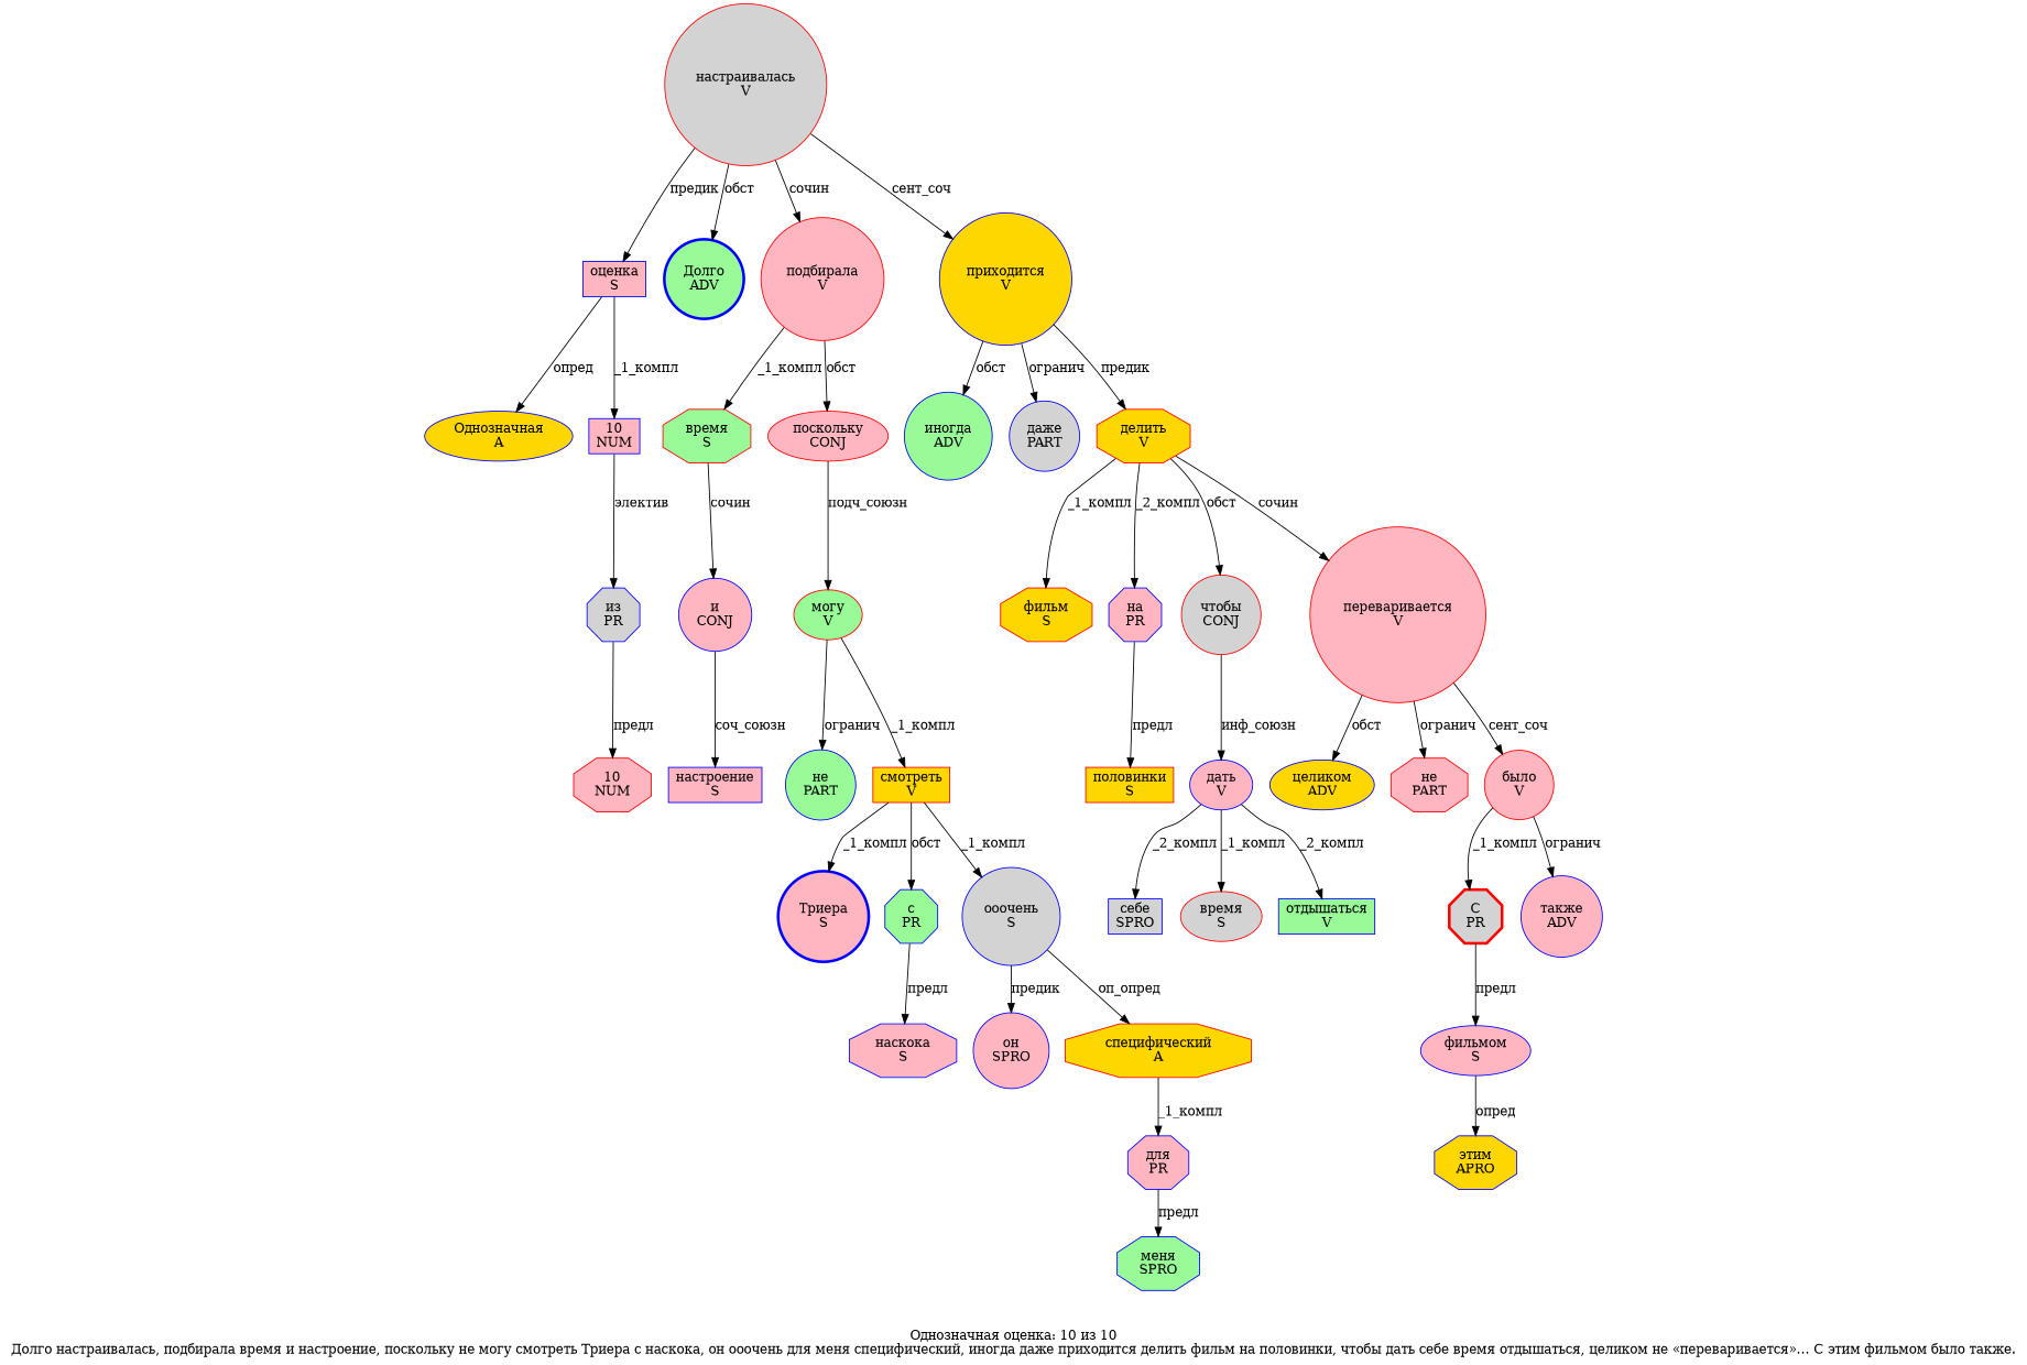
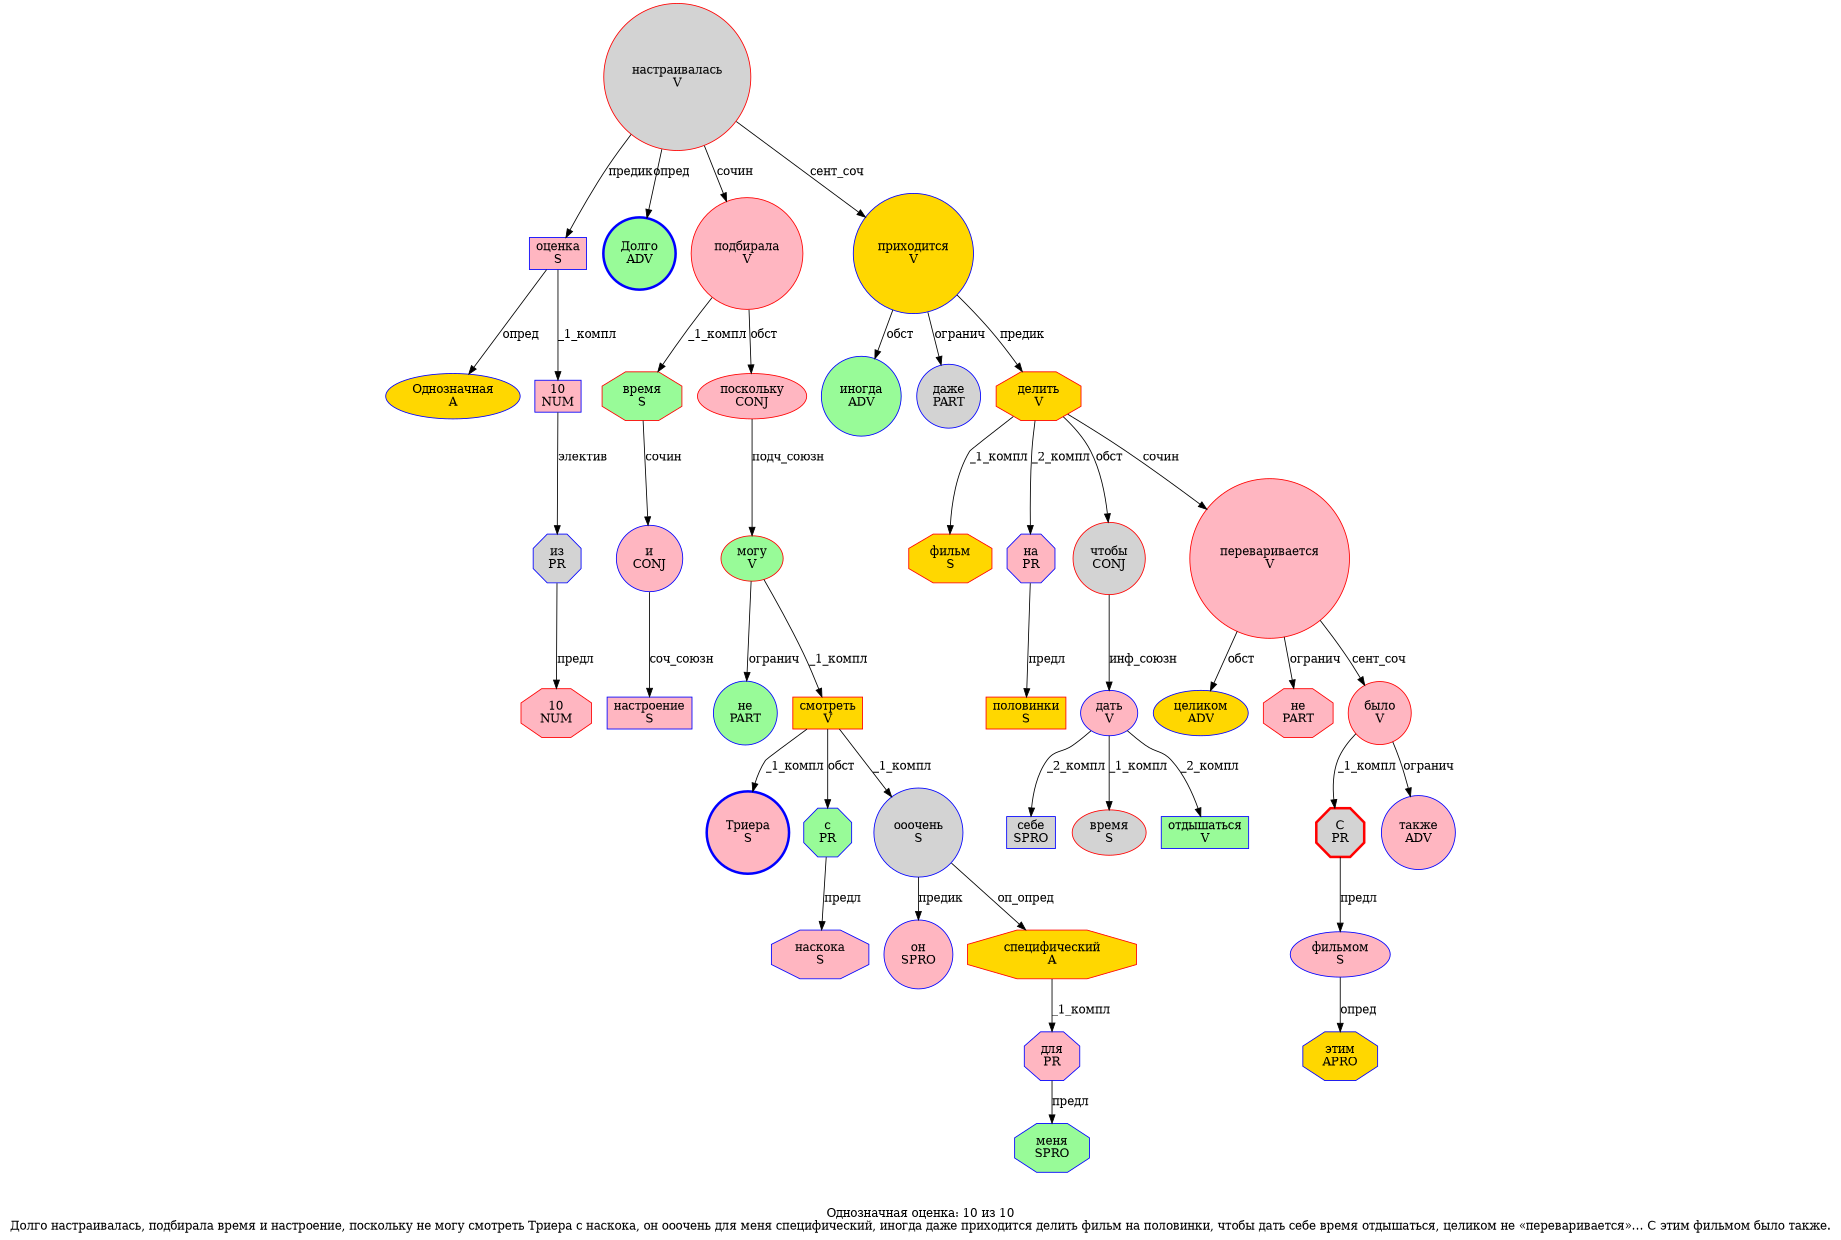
  digraph {
    label="Однозначная оценка: 10 из 10\nДолго настраивалась, подбирала время и настроение, поскольку не могу смотреть Триера с наскока, он ооочень для меня специфический, иногда даже приходится делить фильм на половинки, чтобы дать себе время отдышаться, целиком не «переваривается»… С этим фильмом было также."
    node [color=blue fillcolor=lightpink penwidth=1 shape=circle style=filled]
    n1 [fillcolor=gold label="Однозначная\nA" shape=ellipse]
    n2 [label="оценка\nS" shape=box]
    n3 [label="10\nNUM" shape=box]
    n4 [fillcolor=lightgrey label="из\nPR" shape=octagon]
    n5 [color=red label="10\nNUM" shape=octagon]
    n6 [fillcolor=palegreen label="Долго\nADV" penwidth=3]
    n7 [color=red fillcolor=lightgrey label="настраивалась\nV"]
    n8 [color=red label="подбирала\nV"]
    n9 [fillcolor=gold label="приходится\nV"]
    n10 [color=red fillcolor=palegreen label="время\nS" shape=octagon]
    n11 [color=red label="поскольку\nCONJ" shape=ellipse]
    n12 [fillcolor=palegreen label="иногда\nADV"]
    n13 [fillcolor=lightgrey label="даже\nPART"]
    n14 [color=red fillcolor=gold label="делить\nV" shape=octagon]
    n15 [label="и\nCONJ"]
    n16 [color=red fillcolor=palegreen label="могу\nV" shape=ellipse]
    n17 [label="настроение\nS" shape=box]
    n18 [fillcolor=palegreen label="не\nPART"]
    n19 [color=red fillcolor=gold label="смотреть\nV" shape=box]
    n20 [label="Триера\nS" penwidth=3]
    n21 [fillcolor=palegreen label="с\nPR" shape=octagon]
    n22 [fillcolor=lightgrey label="ооочень\nS"]
    n23 [label="наскока\nS" shape=octagon]
    n24 [label="он\nSPRO"]
    n25 [color=red fillcolor=gold label="специфический\nA" shape=octagon]
    n26 [label="для\nPR" shape=octagon]
    n27 [fillcolor=palegreen label="меня\nSPRO" shape=octagon]
    n28 [color=red fillcolor=gold label="фильм\nS" shape=octagon]
    n29 [label="на\nPR" shape=octagon]
    n30 [color=red fillcolor=lightgrey label="чтобы\nCONJ"]
    n31 [color=red label="переваривается\nV"]
    n32 [color=red fillcolor=gold label="половинки\nS" shape=box]
    n33 [label="дать\nV" shape=ellipse]
    n34 [fillcolor=gold label="целиком\nADV" shape=ellipse]
    n35 [color=red label="не\nPART" shape=octagon]
    n36 [color=red label="было\nV"]
    n37 [fillcolor=lightgrey label="себе\nSPRO" shape=box]
    n38 [color=red fillcolor=lightgrey label="время\nS" shape=ellipse]
    n39 [fillcolor=palegreen label="отдышаться\nV" shape=box]
    n40 [color=red fillcolor=lightgrey label="С\nPR" penwidth=3 shape=octagon]
    n41 [label="также\nADV"]
    n42 [label="фильмом\nS" shape=ellipse]
    n43 [fillcolor=gold label="этим\nAPRO" shape=octagon]
    n2 -> n1 [label="опред"]
    n2 -> n3 [label="_1_компл"]
    n3 -> n4 [label="электив"]
    n4 -> n5 [label="предл"]
    n7 -> n2 [label="предик"]
-   n7 -> n6 [label="обст"]
+   n7 -> n6 [label="опред"]
    n7 -> n8 [label="сочин"]
    n7 -> n9 [label="сент_соч"]
    n8 -> n10 [label="_1_компл"]
    n8 -> n11 [label="обст"]
    n9 -> n12 [label="обст"]
    n9 -> n13 [label="огранич"]
    n9 -> n14 [label="предик"]
    n10 -> n15 [label="сочин"]
    n11 -> n16 [label="подч_союзн"]
    n14 -> n28 [label="_1_компл"]
    n14 -> n29 [label="_2_компл"]
    n14 -> n30 [label="обст"]
    n14 -> n31 [label="сочин"]
    n15 -> n17 [label="соч_союзн"]
    n16 -> n18 [label="огранич"]
    n16 -> n19 [label="_1_компл"]
    n19 -> n20 [label="_1_компл"]
    n19 -> n21 [label="обст"]
    n19 -> n22 [label="_1_компл"]
    n21 -> n23 [label="предл"]
    n22 -> n24 [label="предик"]
    n22 -> n25 [label="оп_опред"]
    n25 -> n26 [label="_1_компл"]
    n26 -> n27 [label="предл"]
    n29 -> n32 [label="предл"]
    n30 -> n33 [label="инф_союзн"]
    n31 -> n34 [label="обст"]
    n31 -> n35 [label="огранич"]
    n31 -> n36 [label="сент_соч"]
    n33 -> n37 [label="_2_компл"]
    n33 -> n38 [label="_1_компл"]
    n33 -> n39 [label="_2_компл"]
    n36 -> n40 [label="_1_компл"]
    n36 -> n41 [label="огранич"]
    n40 -> n42 [label="предл"]
    n42 -> n43 [label="опред"]
  }
